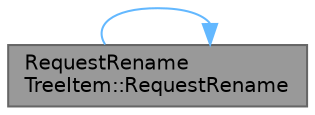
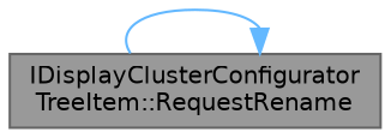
  digraph {
    rankdir=LR
-   n1 [color=gray40 fillcolor=grey60 fontcolor=black fontname=Helvetica fontsize=10 height=0.2 label="RequestRename\lTreeItem::RequestRename" shape=box style=filled width=0.4]
+   n1 [color=gray40 fillcolor=grey60 fontcolor=black fontname=Helvetica fontsize=10 height=0.2 label="IDisplayClusterConfigurator\lTreeItem::RequestRename" shape=box style=filled width=0.4]
    n1 -> n1 [color=steelblue1 fontname=Helvetica fontsize=10 labelfontname=Helvetica labelfontsize=10 style=solid]
  }
